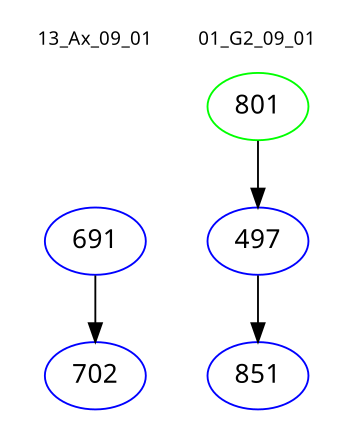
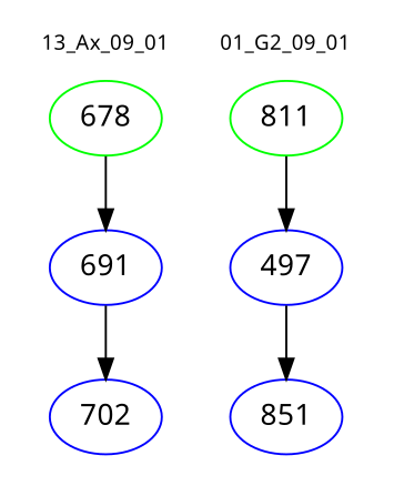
  digraph {
    fontname="Noto Sans"
    node [color=blue fontname="Noto Sans"]
    edge [color=black fontname="Noto Sans"]
+   n1 [color=green label=678]
    n2 [label=691]
    n3 [label=702]
-   n4 [color=green label=801]
+   n4 [color=green label=811]
    n5 [label=497]
    n6 [label=851]
    subgraph cluster_1 {
      color=white
      fontsize=10
      label="13_Ax_09_01"
+     n1
      n2
      n3
    }
    subgraph cluster_2 {
      color=white
      fontsize=10
      label="01_G2_09_01"
      n4
      n5
      n6
    }
+   n1 -> n2
    n2 -> n3
    n4 -> n5
    n5 -> n6
  }
